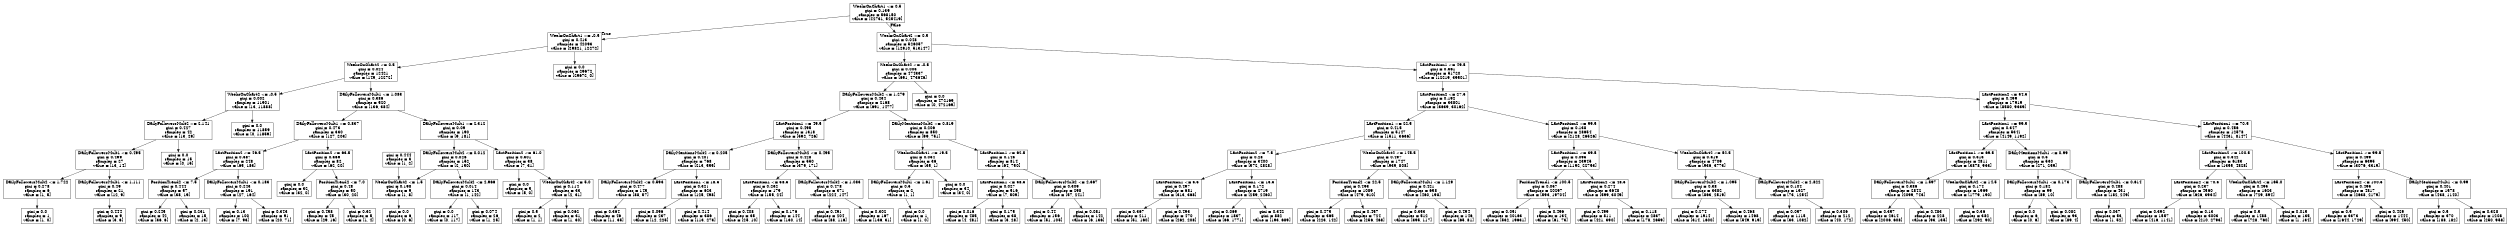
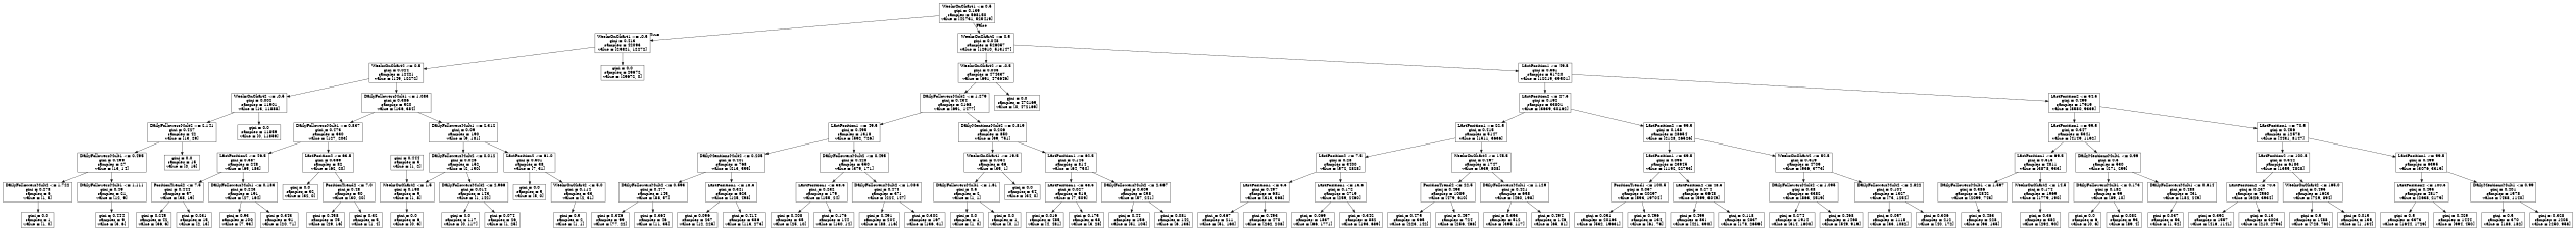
  digraph {
    node [shape=box]
    n1 [label="WeeksOnChart1 <= 0.5\ngini = 0.139\nsamples = 568150\nvalue = [42731, 525419]"]
    n2 [label="WeeksOnChart1 <= -0.5\ngini = 0.413\nsamples = 42093\nvalue = [29821, 12272]"]
    n3 [label="WeeksOnChart2 <= 0.5\ngini = 0.048\nsamples = 526057\nvalue = [12910, 513147]"]
    n4 [label="WeeksOnChart2 <= 0.5\ngini = 0.024\nsamples = 12421\nvalue = [149, 12272]"]
    n5 [label="gini = 0.0\nsamples = 29672\nvalue = [29672, 0]"]
    n6 [label="WeeksOnChart2 <= -0.5\ngini = 0.003\nsamples = 474337\nvalue = [691, 473646]"]
    n7 [label="LastPosition1 <= 49.5\ngini = 0.361\nsamples = 51720\nvalue = [12219, 39501]"]
    n8 [label="WeeksOnChart2 <= -0.5\ngini = 0.002\nsamples = 11901\nvalue = [13, 11888]"]
    n9 [label="DailyFollowersMult1 <= 1.083\ngini = 0.386\nsamples = 520\nvalue = [136, 384]"]
    n10 [label="DailyFollowersMult2 <= 2.141\ngini = 0.427\nsamples = 42\nvalue = [13, 29]"]
    n11 [label="gini = 0.0\nsamples = 11859\nvalue = [0, 11859]"]
    n12 [label="DailyFollowersMult1 <= 0.837\ngini = 0.473\nsamples = 330\nvalue = [127, 203]"]
    n13 [label="DailyFollowersMult1 <= 2.312\ngini = 0.09\nsamples = 190\nvalue = [9, 181]"]
    n14 [label="DailyFollowersMult1 <= 0.495\ngini = 0.499\nsamples = 27\nvalue = [13, 14]"]
    n15 [label="gini = 0.0\nsamples = 15\nvalue = [0, 15]"]
    n16 [label="DailyFollowersMult2 <= 1.722\ngini = 0.278\nsamples = 6\nvalue = [1, 5]"]
    n17 [label="DailyFollowersMult1 <= 1.111\ngini = 0.49\nsamples = 21\nvalue = [12, 9]"]
    n18 [label="gini = 0.0\nsamples = 1\nvalue = [1, 0]"]
    n19 [label="gini = 0.444\nsamples = 9\nvalue = [3, 6]"]
    n20 [label="LastPosition2 <= 46.5\ngini = 0.387\nsamples = 248\nvalue = [65, 183]"]
    n21 [label="LastPosition2 <= 63.5\ngini = 0.369\nsamples = 82\nvalue = [62, 20]"]
    n22 [label="DailyFollowersMult2 <= 0.012\ngini = 0.026\nsamples = 152\nvalue = [2, 150]"]
    n23 [label="LastPosition2 <= 61.0\ngini = 0.301\nsamples = 38\nvalue = [7, 31]"]
    n24 [label="PositionTrend2 <= 7.5\ngini = 0.444\nsamples = 57\nvalue = [38, 19]"]
    n25 [label="DailyFollowersMult1 <= 0.183\ngini = 0.243\nsamples = 191\nvalue = [27, 164]"]
    n26 [label="gini = 0.0\nsamples = 32\nvalue = [32, 0]"]
    n27 [label="PositionTrend2 <= 7.0\ngini = 0.48\nsamples = 50\nvalue = [30, 20]"]
    n28 [label="gini = 0.245\nsamples = 42\nvalue = [36, 6]"]
    n29 [label="gini = 0.231\nsamples = 15\nvalue = [2, 13]"]
-   n30 [label="gini = 0.13\nsamples = 100\nvalue = [7, 93]"]
+   n30 [label="gini = 0.93\nsamples = 100\nvalue = [7, 93]"]
    n31 [label="gini = 0.343\nsamples = 91\nvalue = [20, 71]"]
    n32 [label="gini = 0.458\nsamples = 45\nvalue = [29, 16]"]
    n33 [label="gini = 0.32\nsamples = 5\nvalue = [1, 4]"]
    n34 [label="WeeksOnChart2 <= 1.5\ngini = 0.198\nsamples = 9\nvalue = [1, 8]"]
    n35 [label="DailyFollowersMult2 <= 2.966\ngini = 0.014\nsamples = 143\nvalue = [1, 142]"]
    n36 [label="gini = 0.0\nsamples = 5\nvalue = [5, 0]"]
    n37 [label="WeeksOnChart2 <= 5.0\ngini = 0.114\nsamples = 33\nvalue = [2, 31]"]
    n38 [label="gini = 0.0\nsamples = 6\nvalue = [0, 6]"]
    n39 [label="gini = 0.0\nsamples = 117\nvalue = [0, 117]"]
    n40 [label="gini = 0.074\nsamples = 26\nvalue = [1, 25]"]
    n41 [label="gini = 0.444\nsamples = 3\nvalue = [1, 2]"]
    n42 [label="gini = 0.5\nsamples = 2\nvalue = [1, 1]"]
-   n43 [label="gini = 0.062\nsamples = 31\nvalue = [1, 30]"]
    n44 [label="DailyFollowersMult2 <= 1.279\ngini = 0.434\nsamples = 2168\nvalue = [691, 1477]"]
    n45 [label="gini = 0.0\nsamples = 472169\nvalue = [0, 472169]"]
    n46 [label="LastPosition2 <= 27.5\ngini = 0.192\nsamples = 33801\nvalue = [3639, 30162]"]
    n47 [label="LastPosition2 <= 54.5\ngini = 0.499\nsamples = 17919\nvalue = [8580, 9339]"]
    n48 [label="LastPosition1 <= 49.5\ngini = 0.495\nsamples = 1318\nvalue = [592, 726]"]
    n49 [label="DailyMentionsMult2 <= 0.819\ngini = 0.206\nsamples = 850\nvalue = [99, 751]"]
    n50 [label="DailyMentionsMult2 <= 0.205\ngini = 0.401\nsamples = 768\nvalue = [213, 555]"]
    n51 [label="DailyFollowersMult2 <= 0.495\ngini = 0.428\nsamples = 550\nvalue = [379, 171]"]
    n52 [label="WeeksOnChart1 <= 19.5\ngini = 0.054\nsamples = 36\nvalue = [35, 1]"]
    n53 [label="LastPosition1 <= 62.5\ngini = 0.145\nsamples = 814\nvalue = [64, 750]"]
    n54 [label="DailyFollowersMult2 <= 0.593\ngini = 0.477\nsamples = 145\nvalue = [88, 57]"]
    n55 [label="LastPosition1 <= 18.5\ngini = 0.321\nsamples = 623\nvalue = [125, 498]"]
    n56 [label="LastPosition1 <= 58.5\ngini = 0.232\nsamples = 179\nvalue = [155, 24]"]
    n57 [label="DailyFollowersMult2 <= 1.083\ngini = 0.478\nsamples = 371\nvalue = [224, 147]"]
+   n58 [label="gini = 0.346\nsamples = 99\nvalue = [77, 22]"]
    n59 [label="gini = 0.364\nsamples = 46\nvalue = [11, 35]"]
    n60 [label="gini = 0.096\nsamples = 237\nvalue = [12, 225]"]
    n61 [label="gini = 0.414\nsamples = 386\nvalue = [113, 273]"]
    n62 [label="gini = 0.408\nsamples = 35\nvalue = [25, 10]"]
    n63 [label="gini = 0.176\nsamples = 144\nvalue = [130, 14]"]
    n64 [label="gini = 0.491\nsamples = 204\nvalue = [88, 116]"]
    n65 [label="gini = 0.302\nsamples = 167\nvalue = [136, 31]"]
    n66 [label="DailyFollowersMult1 <= 1.61\ngini = 0.5\nsamples = 2\nvalue = [1, 1]"]
    n67 [label="gini = 0.0\nsamples = 34\nvalue = [34, 0]"]
    n68 [label="LastPosition1 <= 58.5\ngini = 0.027\nsamples = 516\nvalue = [7, 509]"]
    n69 [label="DailyFollowersMult2 <= 2.367\ngini = 0.309\nsamples = 298\nvalue = [57, 241]"]
    n70 [label="gini = 0.0\nsamples = 1\nvalue = [1, 0]"]
+   n71 [label="gini = 0.0\nsamples = 1\nvalue = [0, 1]"]
    n72 [label="gini = 0.016\nsamples = 485\nvalue = [4, 481]"]
    n73 [label="gini = 0.175\nsamples = 38\nvalue = [3, 28]"]
    n74 [label="gini = 0.44\nsamples = 156\nvalue = [51, 105]"]
    n75 [label="gini = 0.081\nsamples = 142\nvalue = [6, 136]"]
    n76 [label="LastPosition1 <= 22.5\ngini = 0.415\nsamples = 5147\nvalue = [1511, 3636]"]
    n77 [label="LastPosition2 <= 99.5\ngini = 0.138\nsamples = 28654\nvalue = [2128, 26526]"]
    n78 [label="LastPosition1 <= 99.5\ngini = 0.347\nsamples = 5341\nvalue = [4149, 1192]"]
    n79 [label="LastPosition1 <= 70.5\ngini = 0.456\nsamples = 12578\nvalue = [4431, 8147]"]
    n80 [label="LastPosition2 <= 7.5\ngini = 0.28\nsamples = 3400\nvalue = [572, 2828]"]
    n81 [label="WeeksOnChart2 <= 145.5\ngini = 0.497\nsamples = 1747\nvalue = [939, 808]"]
    n82 [label="LastPosition1 <= 39.5\ngini = 0.095\nsamples = 23945\nvalue = [1192, 22753]"]
    n83 [label="WeeksOnChart2 <= 52.5\ngini = 0.319\nsamples = 4709\nvalue = [936, 3773]"]
    n84 [label="LastPosition1 <= 5.5\ngini = 0.497\nsamples = 681\nvalue = [313, 368]"]
    n85 [label="LastPosition1 <= 13.5\ngini = 0.172\nsamples = 2719\nvalue = [259, 2460]"]
    n86 [label="PositionTrend2 <= 22.5\ngini = 0.493\nsamples = 1089\nvalue = [479, 610]"]
    n87 [label="DailyFollowersMult1 <= 1.129\ngini = 0.421\nsamples = 658\nvalue = [460, 198]"]
    n88 [label="gini = 0.367\nsamples = 211\nvalue = [51, 160]"]
    n89 [label="gini = 0.493\nsamples = 470\nvalue = [262, 208]"]
    n90 [label="gini = 0.069\nsamples = 1837\nvalue = [66, 1771]"]
-   n91 [label="gini = 0.342\ngini = 882\nvalue = [193, 689]"]
+   n91 [label="gini = 0.342\nsamples = 882\nvalue = [193, 689]"]
    n92 [label="gini = 0.475\nsamples = 365\nvalue = [223, 142]"]
    n93 [label="gini = 0.457\nsamples = 724\nvalue = [256, 468]"]
    n94 [label="gini = 0.353\nsamples = 512\nvalue = [395, 117]"]
    n95 [label="gini = 0.494\nsamples = 146\nvalue = [65, 81]"]
    n96 [label="PositionTrend1 <= 100.5\ngini = 0.057\nsamples = 20297\nvalue = [593, 19704]"]
    n97 [label="LastPosition2 <= 48.5\ngini = 0.274\nsamples = 3648\nvalue = [599, 3049]"]
    n98 [label="DailyFollowersMult2 <= 1.095\ngini = 0.38\nsamples = 3382\nvalue = [863, 2519]"]
    n99 [label="DailyFollowersMult2 <= 2.822\ngini = 0.104\nsamples = 1327\nvalue = [73, 1254]"]
    n100 [label="gini = 0.051\nsamples = 20163\nvalue = [532, 19631]"]
    n101 [label="gini = 0.496\nsamples = 134\nvalue = [61, 73]"]
-   n102 [label="gini = 0.499\nsamples = 811\nvalue = [421, 390]"]
+   n102 [label="gini = 0.499\nsamples = 831\nvalue = [421, 390]"]
    n103 [label="gini = 0.118\nsamples = 2837\nvalue = [178, 2659]"]
    n104 [label="gini = 0.274\nsamples = 1914\nvalue = [314, 1600]"]
    n105 [label="gini = 0.468\nsamples = 1468\nvalue = [549, 919]"]
    n106 [label="gini = 0.057\nsamples = 1115\nvalue = [33, 1082]"]
    n107 [label="gini = 0.306\nsamples = 212\nvalue = [40, 172]"]
    n108 [label="LastPosition1 <= 69.5\ngini = 0.313\nsamples = 4811\nvalue = [3878, 933]"]
    n109 [label="DailyMentionsMult1 <= 0.99\ngini = 0.5\nsamples = 530\nvalue = [271, 259]"]
    n110 [label="LastPosition2 <= 100.5\ngini = 0.342\nsamples = 6183\nvalue = [1355, 4828]"]
    n111 [label="LastPosition1 <= 99.5\ngini = 0.499\nsamples = 6395\nvalue = [3076, 3319]"]
    n112 [label="DailyFollowersMult1 <= 1.597\ngini = 0.386\nsamples = 2842\nvalue = [2099, 743]"]
    n113 [label="WeeksOnChart2 <= 14.5\ngini = 0.174\nsamples = 1969\nvalue = [1779, 190]"]
    n114 [label="DailyFollowersMult1 <= 0.173\ngini = 0.182\nsamples = 99\nvalue = [89, 10]"]
    n115 [label="DailyFollowersMult1 <= 0.614\ngini = 0.488\nsamples = 431\nvalue = [182, 249]"]
-   n116 [label="gini = 0.357\nsamples = 2614\nvalue = [2006, 608]"]
    n117 [label="gini = 0.483\nsamples = 228\nvalue = [93, 135]"]
    n118 [label="gini = 0.36\nsamples = 382\nvalue = [292, 90]"]
    n119 [label="gini = 0.0\nsamples = 6\nvalue = [0, 6]"]
    n120 [label="gini = 0.082\nsamples = 93\nvalue = [89, 4]"]
    n121 [label="gini = 0.037\nsamples = 53\nvalue = [1, 52]"]
    n122 [label="LastPosition2 <= 70.5\ngini = 0.237\nsamples = 4560\nvalue = [626, 3934]"]
    n123 [label="WeeksOnChart2 <= 165.0\ngini = 0.495\nsamples = 1623\nvalue = [729, 894]"]
    n124 [label="LastPosition2 <= 100.5\ngini = 0.495\nsamples = 4817\nvalue = [2638, 2179]"]
    n125 [label="DailyMentionsMult1 <= 0.99\ngini = 0.401\nsamples = 1578\nvalue = [438, 1140]"]
    n126 [label="gini = 0.392\nsamples = 1557\nvalue = [416, 1141]"]
    n127 [label="gini = 0.13\nsamples = 3003\nvalue = [210, 2793]"]
    n128 [label="gini = 0.5\nsamples = 1488\nvalue = [728, 760]"]
    n129 [label="gini = 0.015\nsamples = 135\nvalue = [1, 134]"]
    n130 [label="gini = 0.5\nsamples = 3373\nvalue = [1644, 1729]"]
    n131 [label="gini = 0.429\nsamples = 1444\nvalue = [994, 450]"]
    n132 [label="gini = 0.5\nsamples = 370\nvalue = [188, 182]"]
    n133 [label="gini = 0.328\nsamples = 1208\nvalue = [250, 958]"]
    n1 -> n2 [headlabel=True labelangle=45 labeldistance=2.5]
    n1 -> n3 [headlabel=False labelangle=-45 labeldistance=2.5]
    n2 -> n4
    n2 -> n5
    n3 -> n6
    n3 -> n7
    n4 -> n8
    n4 -> n9
    n6 -> n44
    n6 -> n45
    n7 -> n46
    n7 -> n47
    n8 -> n10
    n8 -> n11
    n9 -> n12
    n9 -> n13
    n10 -> n14
    n10 -> n15
    n12 -> n20
    n12 -> n21
    n13 -> n22
    n13 -> n23
    n14 -> n16
    n14 -> n17
    n16 -> n18
    n17 -> n19
    n20 -> n24
    n20 -> n25
    n21 -> n26
    n21 -> n27
    n22 -> n34
    n22 -> n35
    n23 -> n36
    n23 -> n37
    n24 -> n28
    n24 -> n29
    n25 -> n30
    n25 -> n31
    n27 -> n32
    n27 -> n33
    n34 -> n38
    n35 -> n39
    n35 -> n40
    n37 -> n42
-   n37 -> n43
    n41 -> n34
    n44 -> n48
    n44 -> n49
    n46 -> n76
    n46 -> n77
    n47 -> n78
    n47 -> n79
    n48 -> n50
    n48 -> n51
    n49 -> n52
    n49 -> n53
    n50 -> n54
    n50 -> n55
    n51 -> n56
    n51 -> n57
    n52 -> n66
    n52 -> n67
    n53 -> n68
    n53 -> n69
+   n54 -> n58
    n54 -> n59
    n55 -> n60
    n55 -> n61
    n56 -> n62
    n56 -> n63
    n57 -> n64
    n57 -> n65
    n66 -> n70
+   n66 -> n71
    n68 -> n72
    n68 -> n73
    n69 -> n74
    n69 -> n75
    n76 -> n80
    n76 -> n81
    n77 -> n82
    n77 -> n83
    n78 -> n108
    n78 -> n109
    n79 -> n110
    n79 -> n111
    n80 -> n84
    n80 -> n85
    n81 -> n86
    n81 -> n87
    n82 -> n96
    n82 -> n97
    n83 -> n98
    n83 -> n99
    n84 -> n88
    n84 -> n89
    n85 -> n90
    n85 -> n91
    n86 -> n92
    n86 -> n93
    n87 -> n94
    n87 -> n95
    n96 -> n100
    n96 -> n101
    n97 -> n102
    n97 -> n103
    n98 -> n104
    n98 -> n105
    n99 -> n106
    n99 -> n107
    n108 -> n112
    n108 -> n113
    n109 -> n114
    n109 -> n115
    n110 -> n122
    n110 -> n123
    n111 -> n124
    n111 -> n125
-   n112 -> n116
    n112 -> n117
    n113 -> n118
    n114 -> n119
    n114 -> n120
    n115 -> n121
    n122 -> n126
    n122 -> n127
    n123 -> n128
    n123 -> n129
    n124 -> n130
    n124 -> n131
    n125 -> n132
    n125 -> n133
  }
